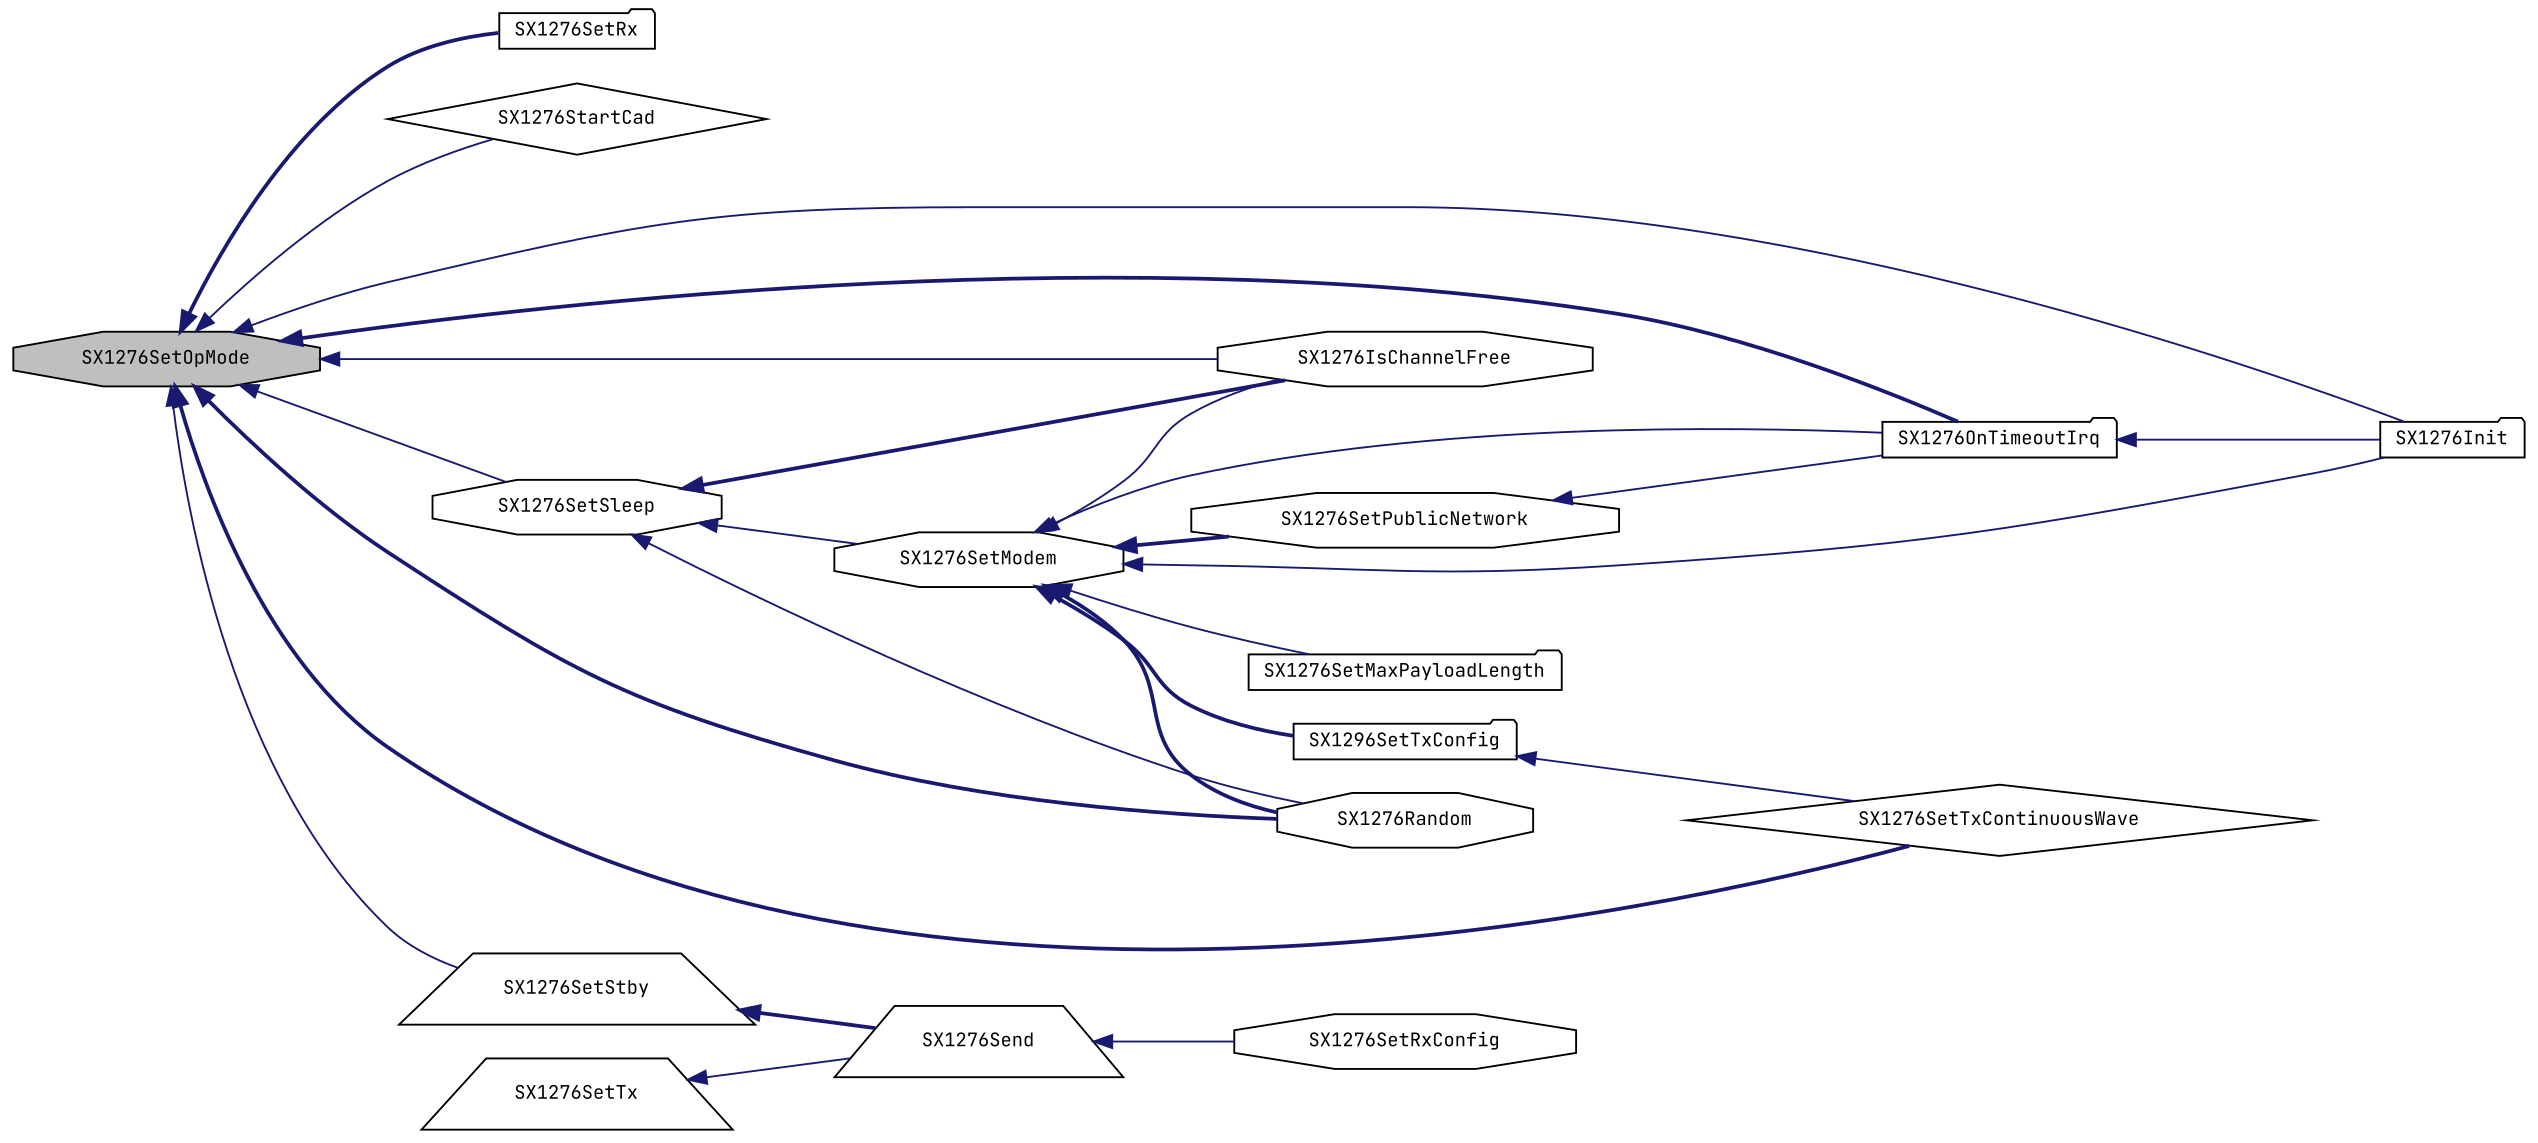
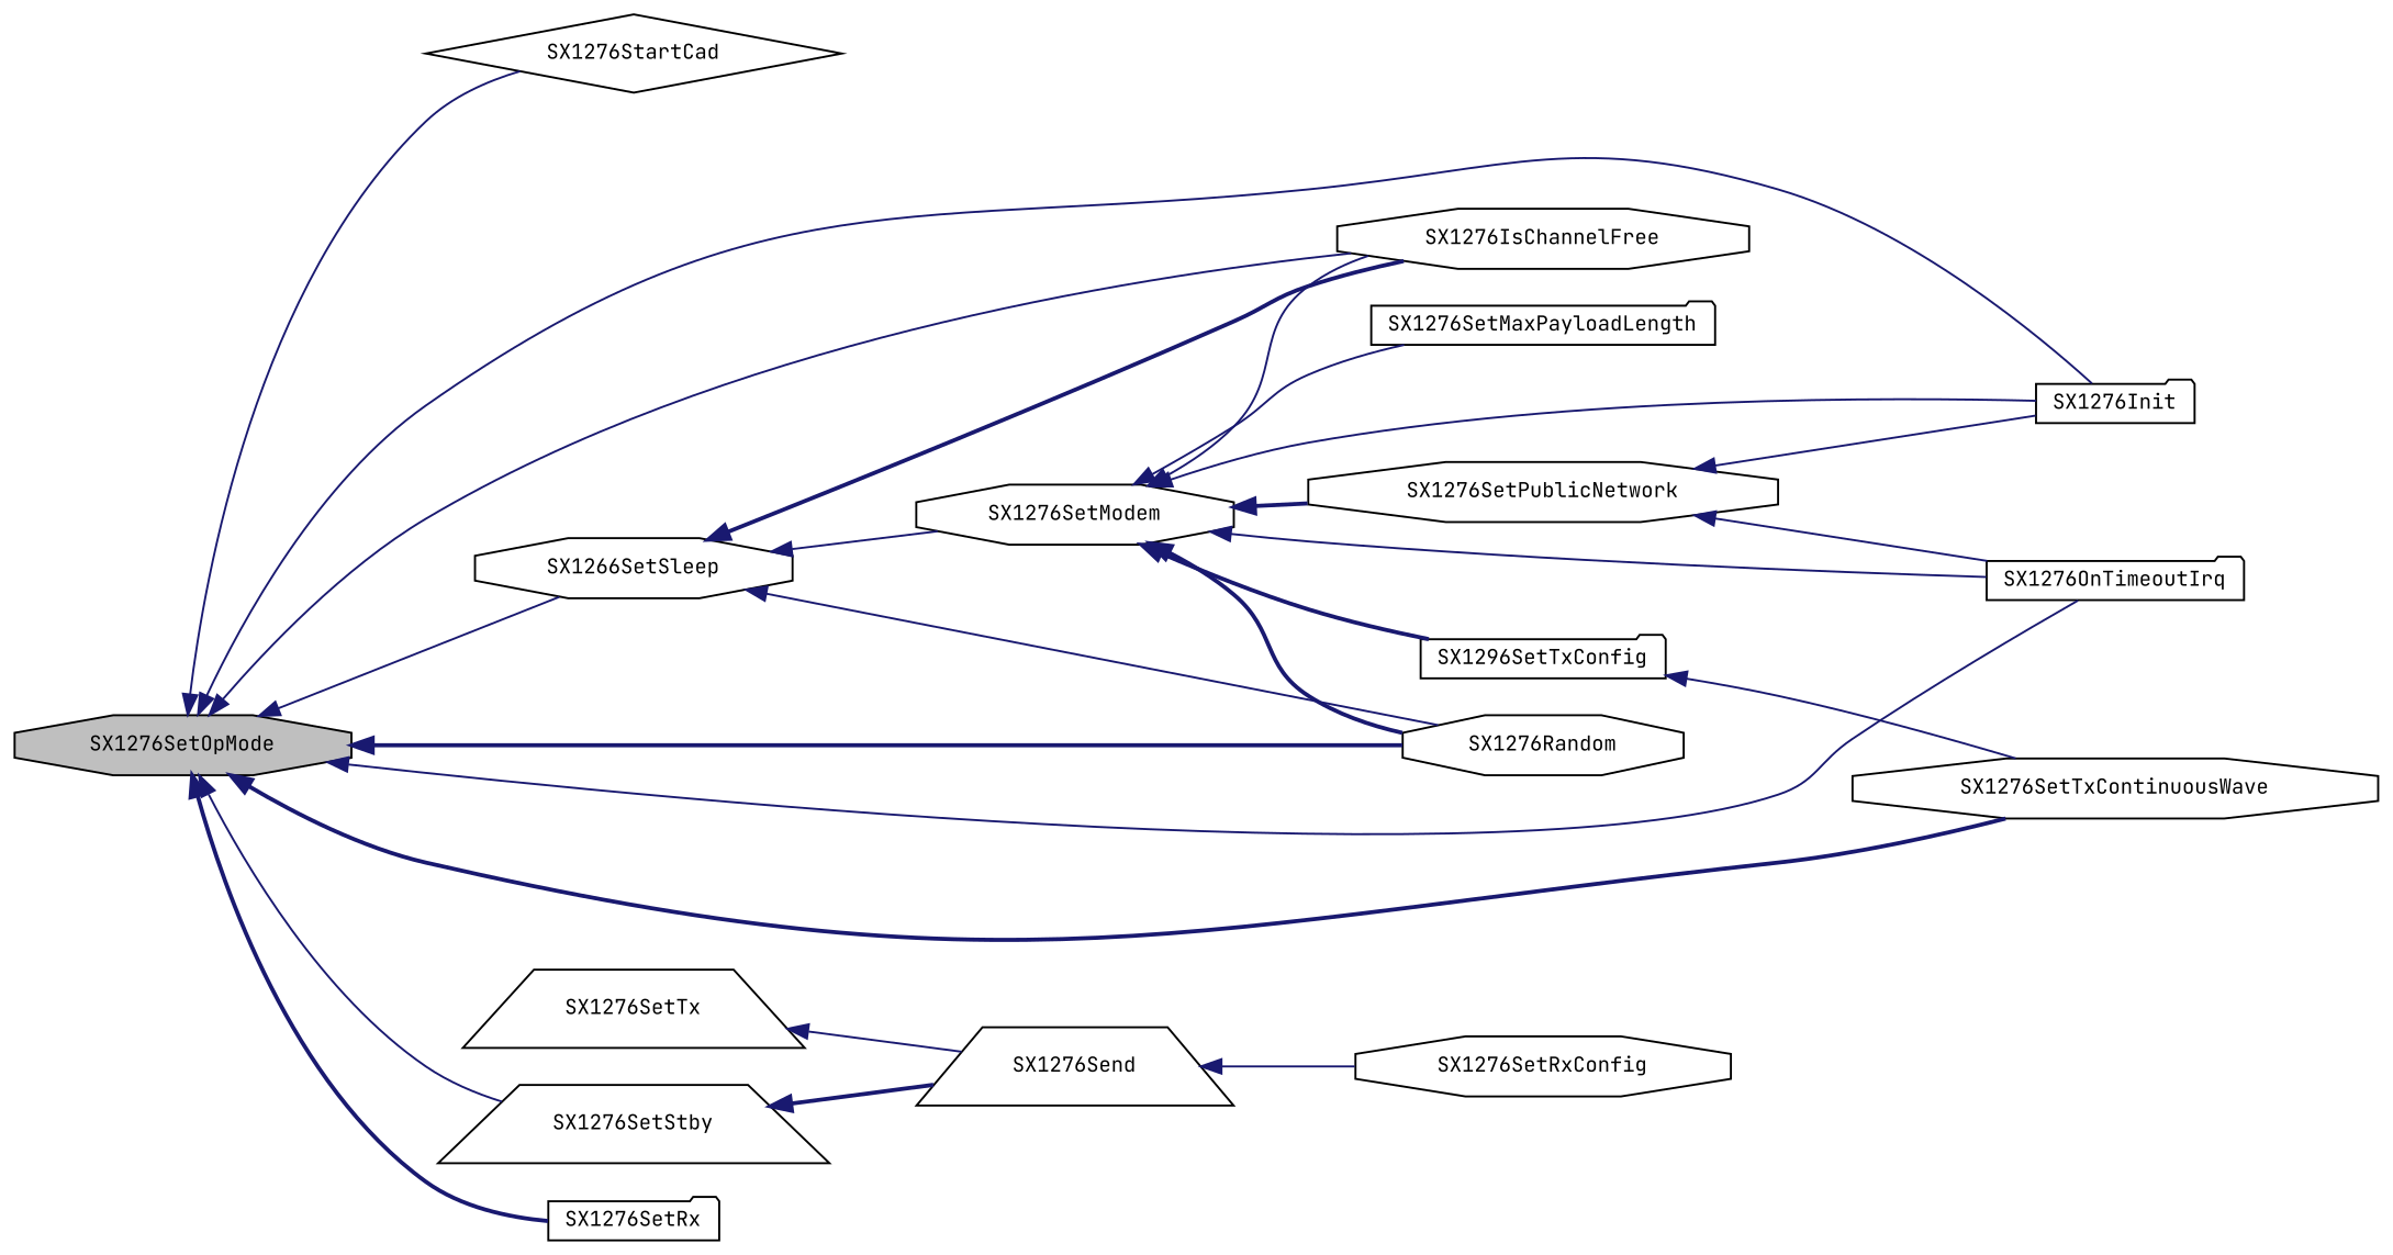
  digraph {
    fontname="JetBrains Mono"
    rankdir=LR
    node [color=black fillcolor=white fontname="JetBrains Mono" fontsize=10 shape=octagon style=filled]
    edge [color=midnightblue dir=back fontname="JetBrains Mono" fontsize=10 labelfontname=Helvetica labelfontsize=10 style=solid]
    n1 [fillcolor=grey75 fontcolor=black height=0.2 label=SX1276SetOpMode width=0.4]
    n2 [height=0.2 label=SX1276Init shape=folder width=0.4]
    n3 [height=0.2 label=SX1276IsChannelFree width=0.4]
    n4 [height=0.2 label=SX1276Random width=0.4]
-   n5 [height=0.2 label=SX1276SetSleep width=0.4]
-   n6 [height=0.2 label=SX1276SetTxContinuousWave shape=diamond width=0.4]
+   n5 [height=0.2 label=SX1266SetSleep width=0.4]
+   n6 [height=0.2 label=SX1276SetTxContinuousWave width=0.4]
    n7 [height=0.2 label=SX1276OnTimeoutIrq shape=folder width=0.4]
    n8 [height=0.2 label=SX1276SetStby shape=trapezium width=0.4]
    n9 [height=0.2 label=SX1276SetRx shape=folder width=0.4]
    n10 [height=0.2 label=SX1276StartCad shape=diamond width=0.4]
    n11 [height=0.2 label=SX1276SetModem width=0.4]
    n12 [height=0.2 label=SX1276Send shape=trapezium width=0.4]
    n13 [height=0.2 label=SX1276SetTx shape=trapezium width=0.4]
    n14 [height=0.2 label=SX1296SetTxConfig shape=folder width=0.4]
    n15 [height=0.2 label=SX1276SetMaxPayloadLength shape=folder width=0.4]
    n16 [height=0.2 label=SX1276SetPublicNetwork width=0.4]
    n17 [height=0.2 label=SX1276SetRxConfig width=0.4]
    n1 -> n2
    n1 -> n3
    n1 -> n4 [style=bold]
    n1 -> n5
    n1 -> n6 [style=bold]
-   n1 -> n7 [style=bold]
+   n1 -> n7
    n1 -> n8
    n1 -> n9 [style=bold]
    n1 -> n10
    n5 -> n3 [style=bold]
    n5 -> n4
    n5 -> n11
-   n7 -> n2
+   n16 -> n2
    n8 -> n12 [style=bold]
    n11 -> n2
    n11 -> n3
    n11 -> n4 [style=bold]
    n11 -> n7
    n11 -> n14 [style=bold]
    n11 -> n15
    n11 -> n16 [style=bold]
    n12 -> n17
    n13 -> n12
    n14 -> n6
    n16 -> n7
  }
